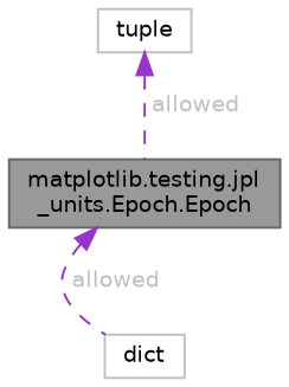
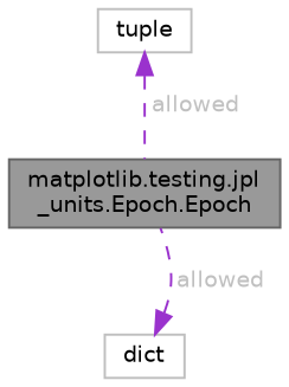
  digraph {
    node [color=grey75 fillcolor=white fontname=Helvetica fontsize=10 shape=box style=filled]
    edge [color=darkorchid3 dir=back fontcolor=grey fontname=Helvetica fontsize=10 labelfontname=Helvetica labelfontsize=10 style=dashed]
    n1 [color=gray40 fillcolor=grey60 fontcolor=black height=0.2 label="matplotlib.testing.jpl\l_units.Epoch.Epoch" width=0.4]
    n2 [height=0.2 label=dict width=0.4]
    n3 [height=0.2 label=tuple width=0.4]
-   n1 -> n2 [label=" allowed"]
+   n2 -> n1 [label=" allowed"]
    n3 -> n1 [label=" allowed"]
  }
